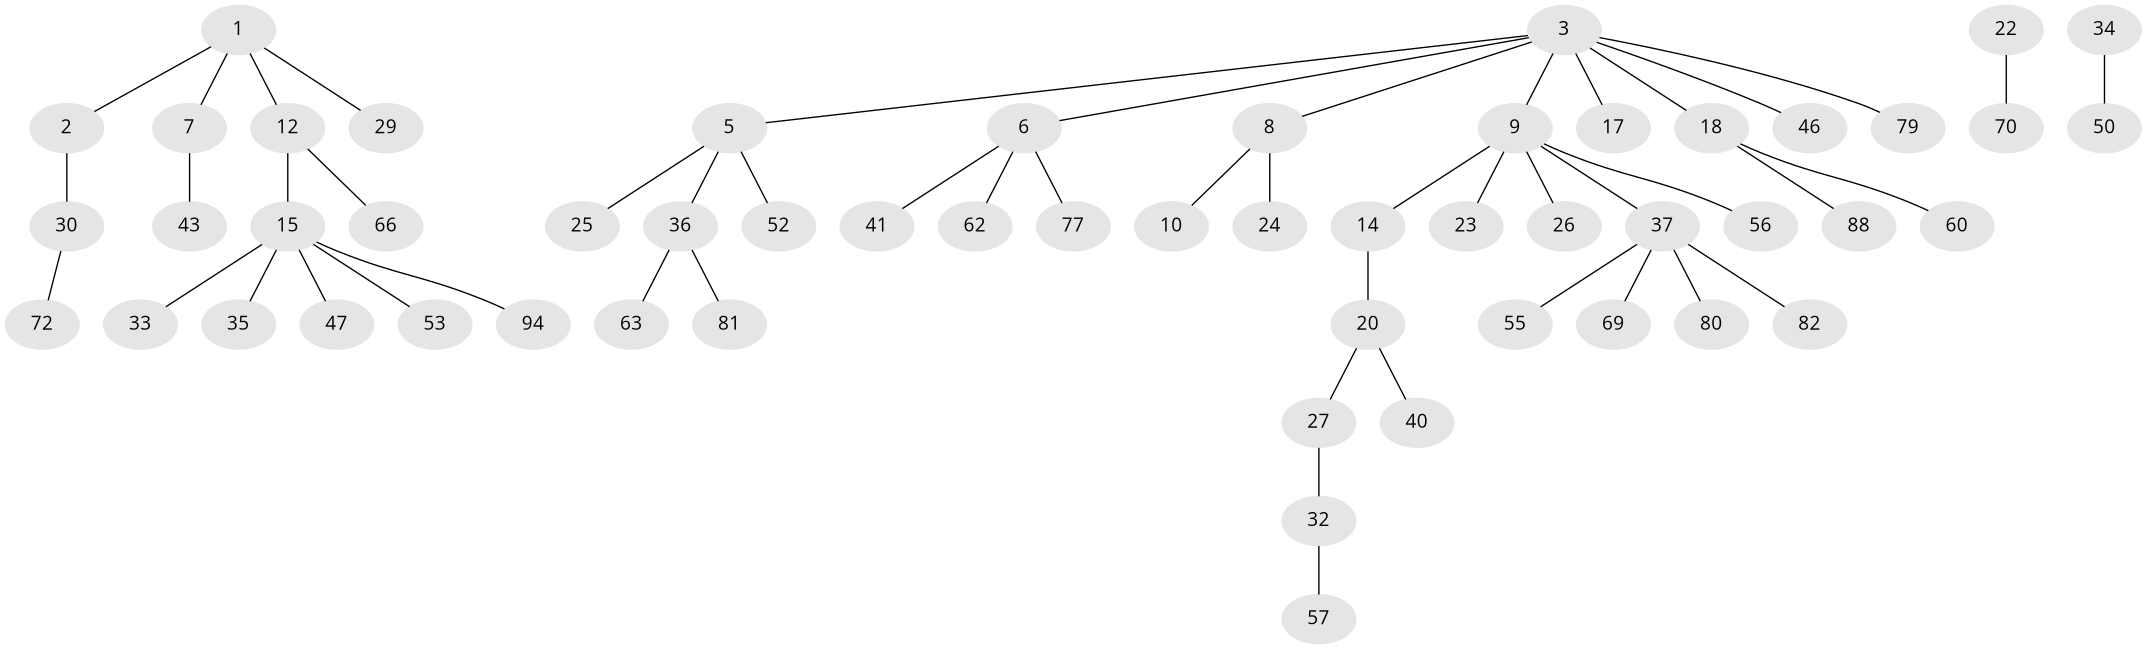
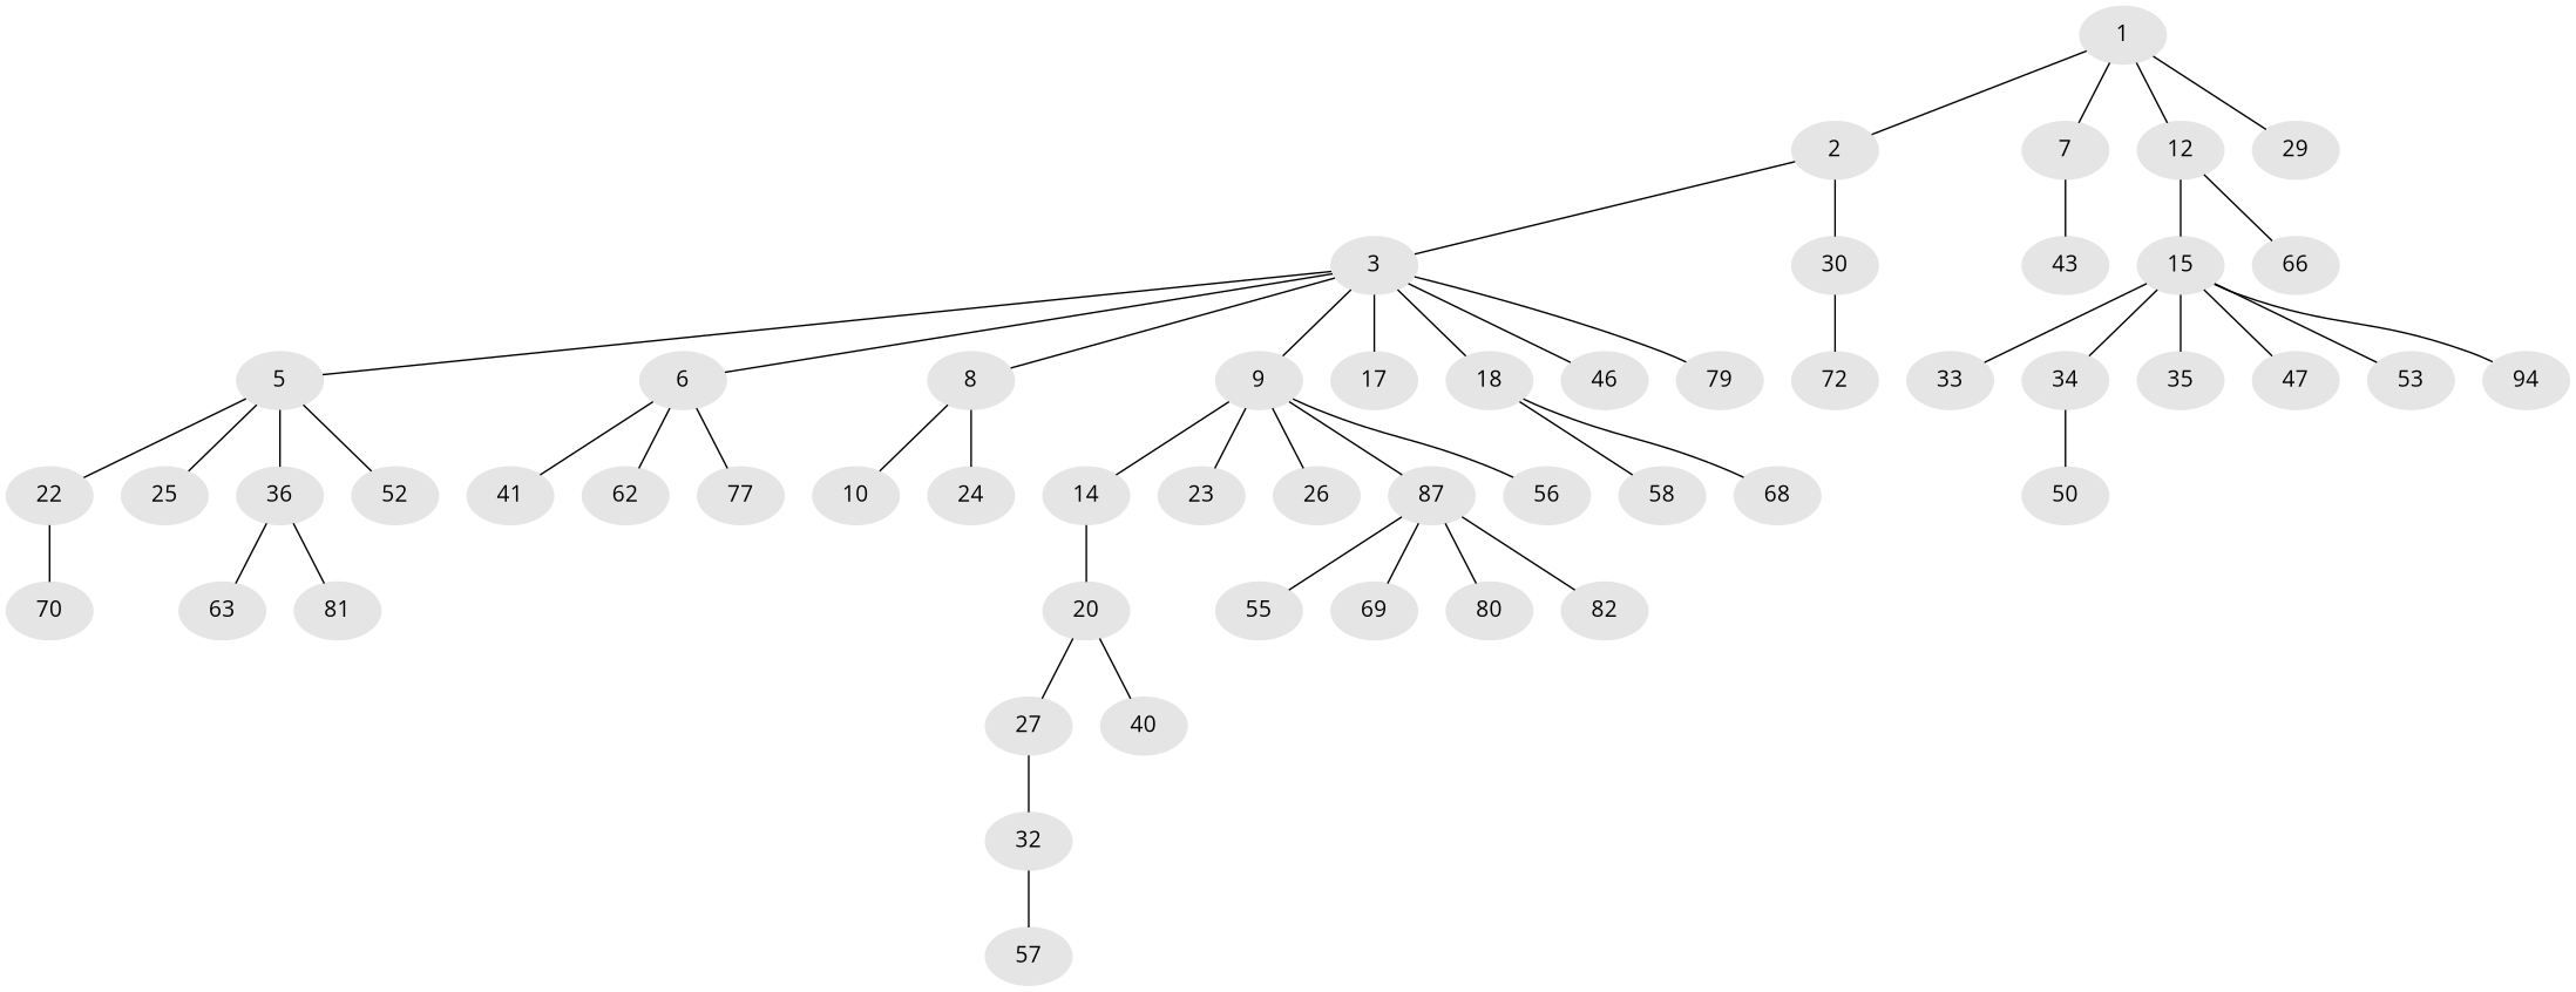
  graph {
    fontname="Open Sans"
    node [color=gray90 fontname="Open Sans" style=filled]
    edge [fontname="Open Sans"]
    1
    2
    7 [super="+13"]
    12 [super="+21"]
    29 [super="+54"]
    3 [super="+4"]
    30
    43
    15 [super="+31"]
    66
    5 [super="+19"]
    6 [super="+16"]
    8 [super="+75"]
    9 [super="+11"]
    17 [super="+38"]
    18 [super="+74"]
    46
    79
    72 [super="+78"]
    22 [super="+76"]
    25 [super="+44"]
    36 [super="+49"]
    52
    41
    62
    77
    10 [super="+61"]
    24 [super="+51"]
    14 [super="+45"]
    23
    26 [super="+39"]
-   37 [super="+42"]
+   37 [super="+42" label=87]
    56 [super="+83"]
-   58 [label=88]
-   60
+   58
+   60 [label=68]
    70 [super="+71"]
    63 [super="+67"]
    81
    20 [super="+59"]
    55
    69
    80 [super="+85"]
    82
    33
    34 [super="+48"]
    35 [super="+65"]
    47
    53
    n49 [label=94]
    27 [super="+84"]
    40
    50
    32 [super="+68"]
    57
    1 -- 2
    1 -- 7
    1 -- 12
    1 -- 29
+   2 -- 3
    2 -- 30
    7 -- 43
    12 -- 15
    12 -- 66
    3 -- 5
    3 -- 6
    3 -- 8
    3 -- 9
    3 -- 17
    3 -- 18
    3 -- 46
    3 -- 79
    30 -- 72
    15 -- 33
+   15 -- 34
    15 -- 35
    15 -- 47
    15 -- 53
    15 -- n49
+   5 -- 22
    5 -- 25
    5 -- 36
    5 -- 52
    6 -- 41
    6 -- 62
    6 -- 77
    8 -- 10
    8 -- 24
    9 -- 14
    9 -- 23
    9 -- 26
    9 -- 37
    9 -- 56
    18 -- 58
    18 -- 60
    22 -- 70
    36 -- 63
    36 -- 81
    14 -- 20
    37 -- 55
    37 -- 69
    37 -- 80
    37 -- 82
    20 -- 27
    20 -- 40
    34 -- 50
    27 -- 32
    32 -- 57
  }
